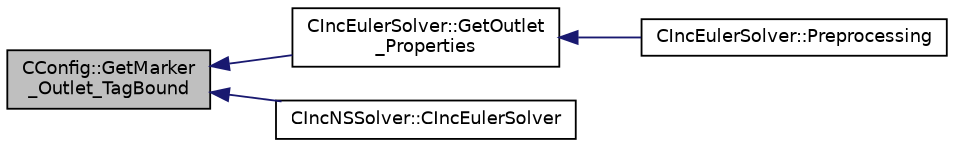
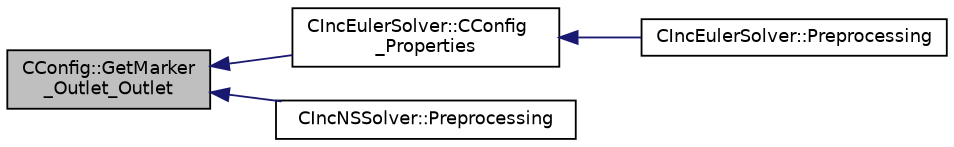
  digraph {
    rankdir=LR
    node [color=black fillcolor=white fontname=Helvetica fontsize=10 shape=record style=filled]
    edge [color=midnightblue dir=back fontname=Helvetica fontsize=10 labelfontname=Helvetica labelfontsize=10 style=solid]
-   n1 [fillcolor=grey75 fontcolor=black height=0.2 label="CConfig::GetMarker\l_Outlet_TagBound" width=0.4]
-   n2 [height=0.2 label="CIncEulerSolver::GetOutlet\l_Properties" width=0.4]
-   n3 [height=0.2 label="CIncNSSolver::CIncEulerSolver" width=0.4]
+   n1 [fillcolor=grey75 fontcolor=black height=0.2 label="CConfig::GetMarker\l_Outlet_Outlet" width=0.4]
+   n2 [height=0.2 label="CIncEulerSolver::CConfig\l_Properties" width=0.4]
+   n3 [height=0.2 label="CIncNSSolver::Preprocessing" width=0.4]
    n4 [height=0.2 label="CIncEulerSolver::Preprocessing" width=0.4]
    n1 -> n2
    n1 -> n3
    n2 -> n4
  }
